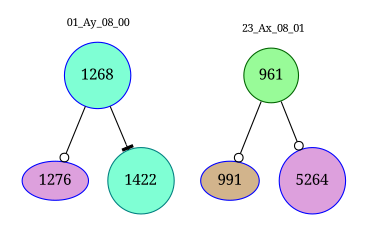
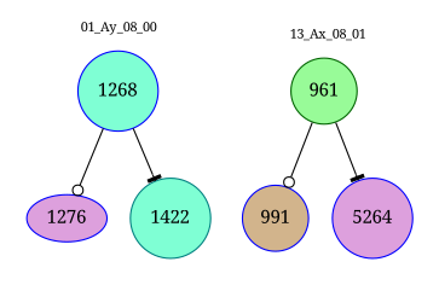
  digraph {
    fontname="Noto Serif"
    node [color=blue fillcolor=aquamarine fontname="Noto Serif" shape=circle style=filled]
    edge [arrowhead=odot color=black fontname="Noto Serif"]
    n1 [label=1268]
    n2 [fillcolor=plum label=1276 shape=ellipse]
    n3 [color=teal label=1422]
    n4 [color=darkgreen fillcolor=palegreen label=961]
-   n5 [fillcolor=tan label=991 shape=ellipse]
+   n5 [fillcolor=tan label=991]
    n6 [fillcolor=plum label=5264]
    subgraph cluster_1 {
      color=white
      fontsize=10
      label="01_Ay_08_00"
      n1
      n2
      n3
    }
    subgraph cluster_2 {
      color=white
      fontsize=10
-     label="23_Ax_08_01"
+     label="13_Ax_08_01"
      n4
      n5
      n6
    }
    n1 -> n2
    n1 -> n3 [arrowhead=tee]
    n4 -> n5
-   n4 -> n6
+   n4 -> n6 [arrowhead=tee]
  }
